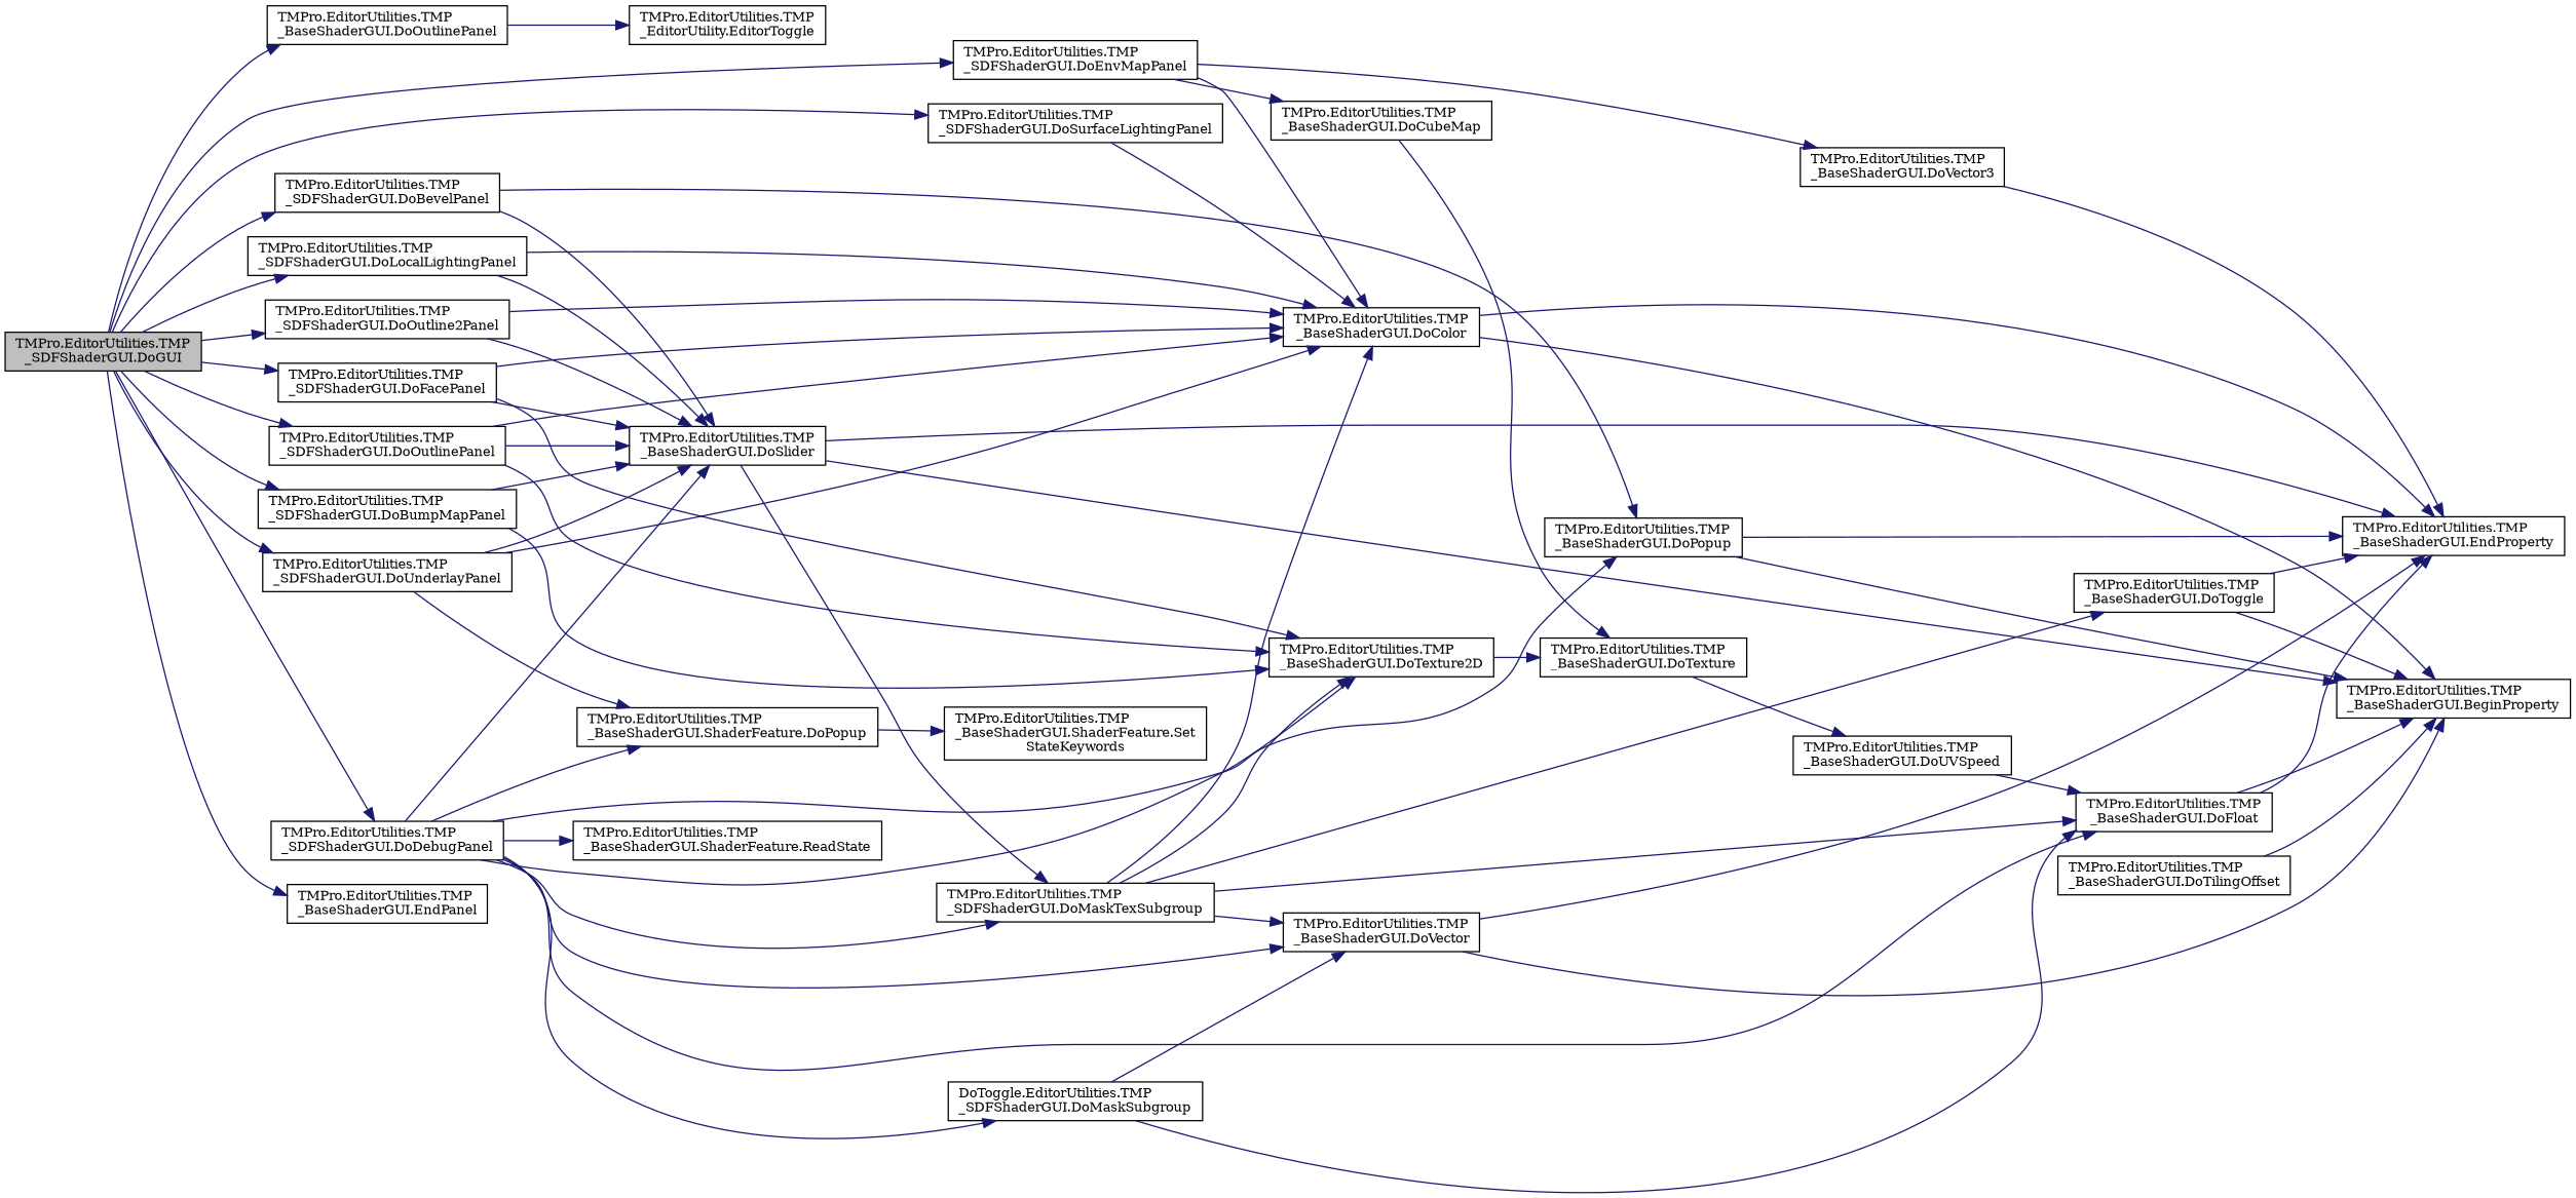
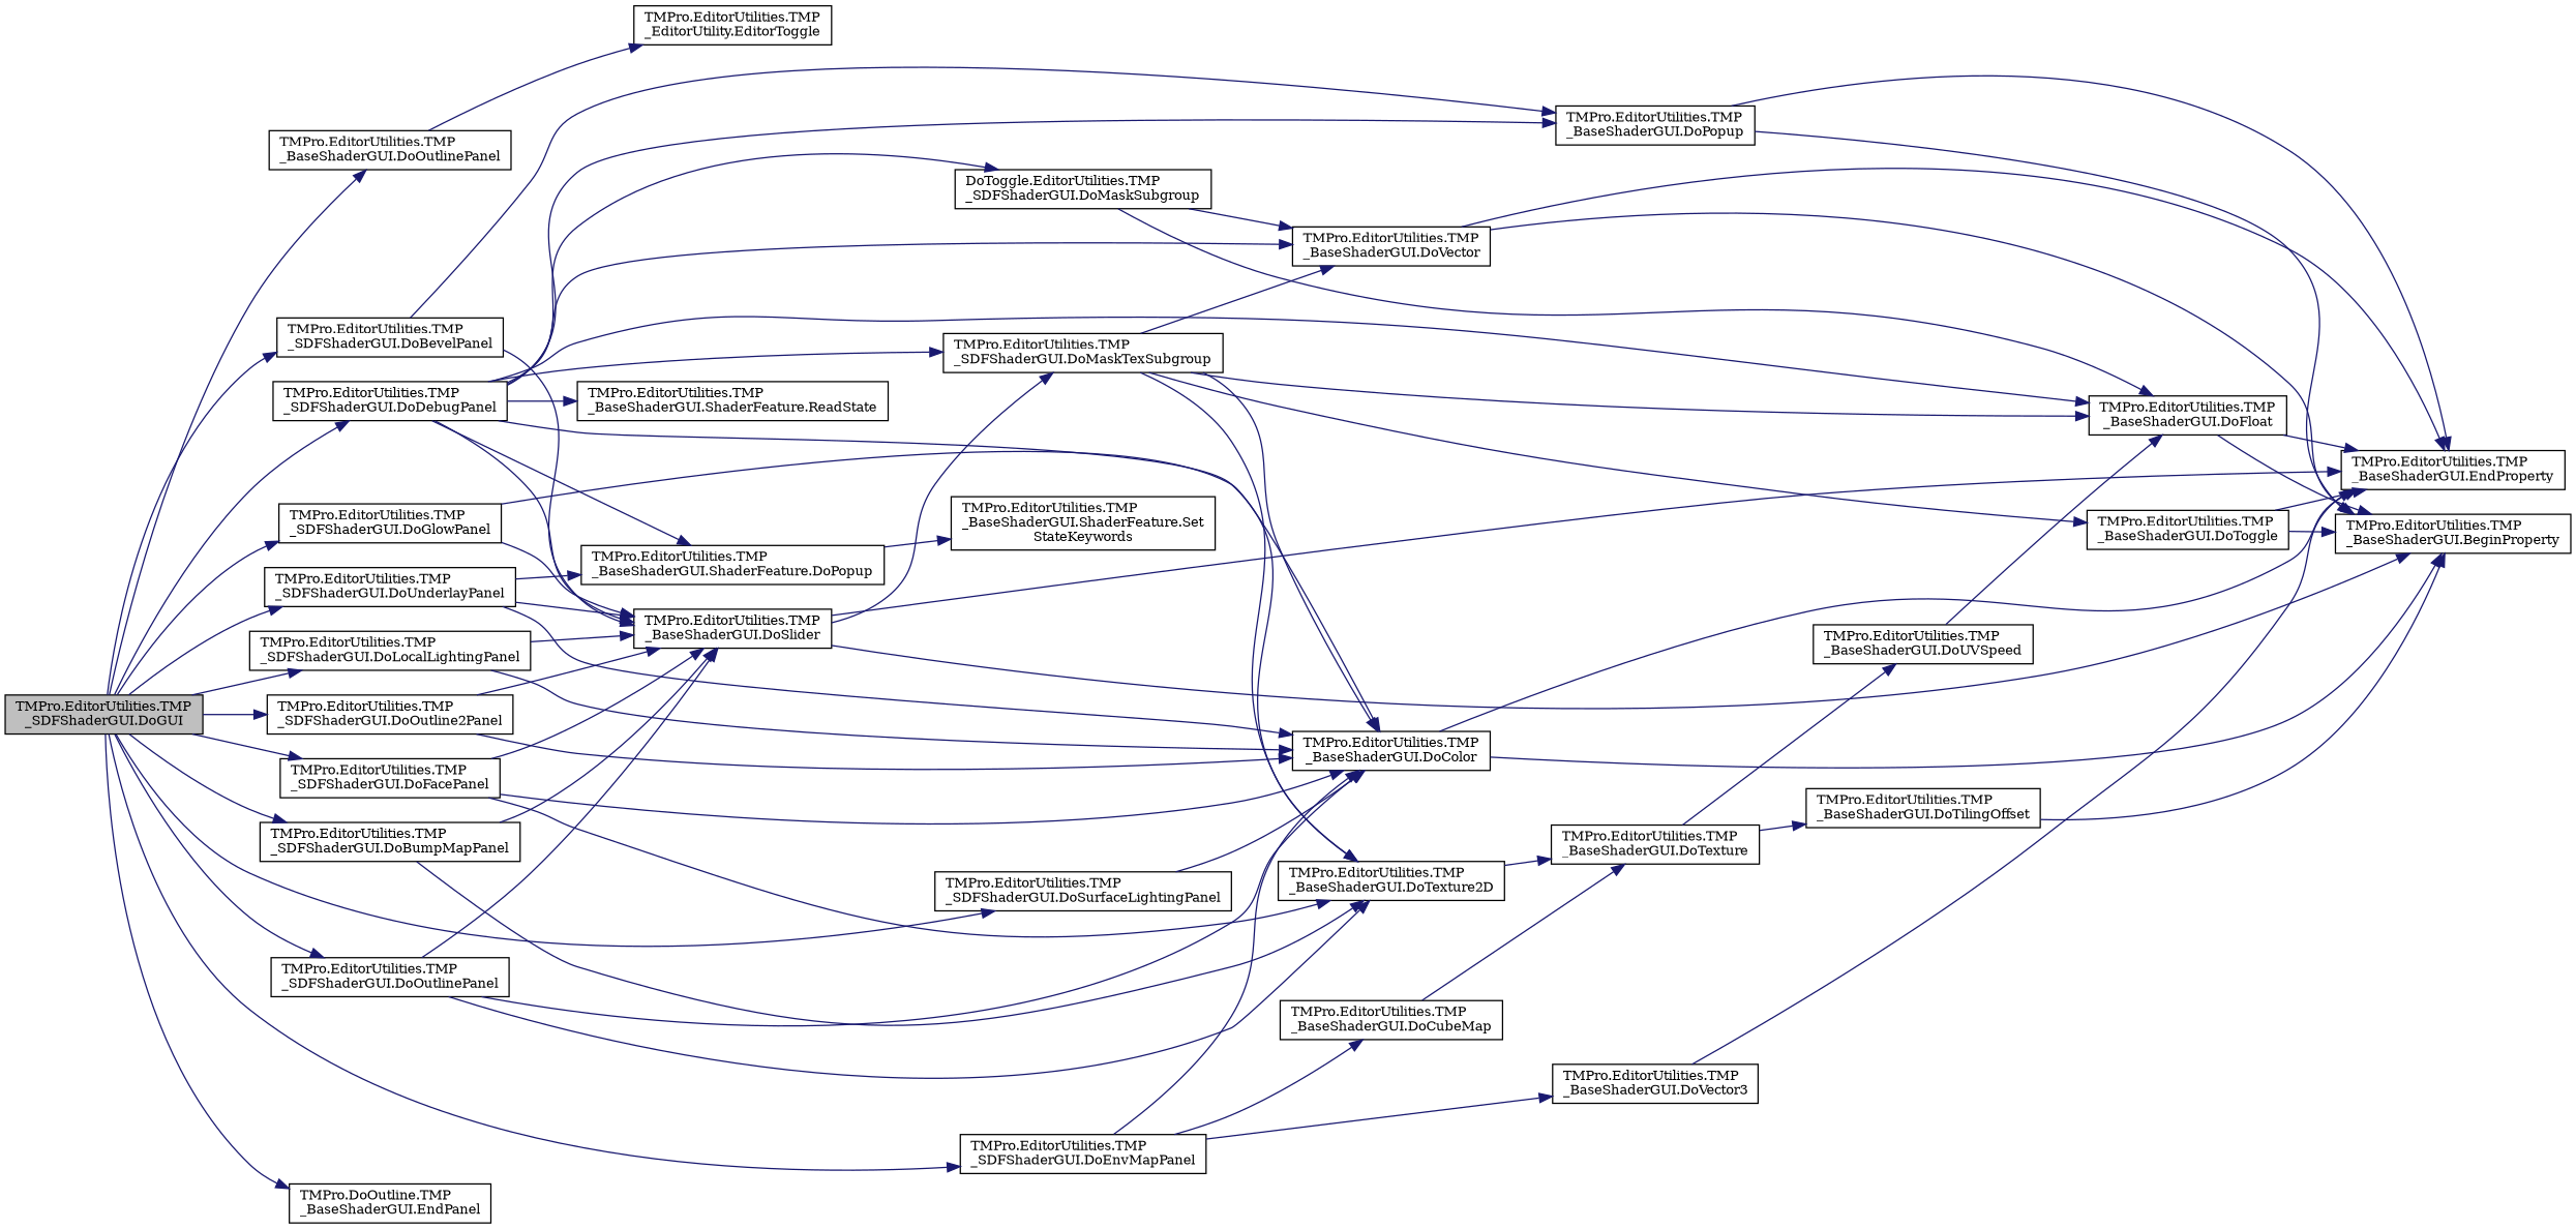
  digraph {
    fontname="DejaVu Serif"
    rankdir=LR
    node [color=black fillcolor=white fontname="DejaVu Serif" fontsize=10 shape=record style=filled]
    edge [color=midnightblue fontname="DejaVu Serif" fontsize=10 labelfontname=Helvetica labelfontsize=10 style=solid]
    n1 [fillcolor=grey75 fontcolor=black height=0.2 label="TMPro.EditorUtilities.TMP\l_SDFShaderGUI.DoGUI" width=0.4]
    n2 [height=0.2 label="TMPro.EditorUtilities.TMP\l_BaseShaderGUI.DoOutlinePanel" width=0.4]
    n3 [height=0.2 label="TMPro.EditorUtilities.TMP\l_SDFShaderGUI.DoBevelPanel" width=0.4]
    n4 [height=0.2 label="TMPro.EditorUtilities.TMP\l_SDFShaderGUI.DoBumpMapPanel" width=0.4]
    n5 [height=0.2 label="TMPro.EditorUtilities.TMP\l_SDFShaderGUI.DoDebugPanel" width=0.4]
    n6 [height=0.2 label="TMPro.EditorUtilities.TMP\l_SDFShaderGUI.DoEnvMapPanel" width=0.4]
    n7 [height=0.2 label="TMPro.EditorUtilities.TMP\l_SDFShaderGUI.DoFacePanel" width=0.4]
+   n8 [height=0.2 label="TMPro.EditorUtilities.TMP\l_SDFShaderGUI.DoGlowPanel" width=0.4]
    n9 [height=0.2 label="TMPro.EditorUtilities.TMP\l_SDFShaderGUI.DoLocalLightingPanel" width=0.4]
    n10 [height=0.2 label="TMPro.EditorUtilities.TMP\l_SDFShaderGUI.DoOutline2Panel" width=0.4]
    n11 [height=0.2 label="TMPro.EditorUtilities.TMP\l_SDFShaderGUI.DoOutlinePanel" width=0.4]
    n12 [height=0.2 label="TMPro.EditorUtilities.TMP\l_SDFShaderGUI.DoSurfaceLightingPanel" width=0.4]
    n13 [height=0.2 label="TMPro.EditorUtilities.TMP\l_SDFShaderGUI.DoUnderlayPanel" width=0.4]
-   n14 [height=0.2 label="TMPro.EditorUtilities.TMP\l_BaseShaderGUI.EndPanel" width=0.4]
+   n14 [height=0.2 label="TMPro.DoOutline.TMP\l_BaseShaderGUI.EndPanel" width=0.4]
    n15 [height=0.2 label="TMPro.EditorUtilities.TMP\l_EditorUtility.EditorToggle" width=0.4]
    n16 [height=0.2 label="TMPro.EditorUtilities.TMP\l_BaseShaderGUI.DoPopup" width=0.4]
    n17 [height=0.2 label="TMPro.EditorUtilities.TMP\l_BaseShaderGUI.DoSlider" width=0.4]
    n18 [height=0.2 label="TMPro.EditorUtilities.TMP\l_BaseShaderGUI.DoTexture2D" width=0.4]
    n19 [height=0.2 label="TMPro.EditorUtilities.TMP\l_BaseShaderGUI.DoFloat" width=0.4]
    n20 [height=0.2 label="DoToggle.EditorUtilities.TMP\l_SDFShaderGUI.DoMaskSubgroup" width=0.4]
    n21 [height=0.2 label="TMPro.EditorUtilities.TMP\l_BaseShaderGUI.DoVector" width=0.4]
    n22 [height=0.2 label="TMPro.EditorUtilities.TMP\l_SDFShaderGUI.DoMaskTexSubgroup" width=0.4]
    n23 [height=0.2 label="TMPro.EditorUtilities.TMP\l_BaseShaderGUI.ShaderFeature.DoPopup" width=0.4]
    n24 [height=0.2 label="TMPro.EditorUtilities.TMP\l_BaseShaderGUI.ShaderFeature.ReadState" width=0.4]
    n25 [height=0.2 label="TMPro.EditorUtilities.TMP\l_BaseShaderGUI.DoColor" width=0.4]
    n26 [height=0.2 label="TMPro.EditorUtilities.TMP\l_BaseShaderGUI.DoCubeMap" width=0.4]
    n27 [height=0.2 label="TMPro.EditorUtilities.TMP\l_BaseShaderGUI.DoVector3" width=0.4]
    n28 [height=0.2 label="TMPro.EditorUtilities.TMP\l_BaseShaderGUI.BeginProperty" width=0.4]
    n29 [height=0.2 label="TMPro.EditorUtilities.TMP\l_BaseShaderGUI.EndProperty" width=0.4]
    n30 [height=0.2 label="TMPro.EditorUtilities.TMP\l_BaseShaderGUI.DoTexture" width=0.4]
    n31 [height=0.2 label="TMPro.EditorUtilities.TMP\l_BaseShaderGUI.DoTilingOffset" width=0.4]
    n32 [height=0.2 label="TMPro.EditorUtilities.TMP\l_BaseShaderGUI.DoUVSpeed" width=0.4]
    n33 [height=0.2 label="TMPro.EditorUtilities.TMP\l_BaseShaderGUI.DoToggle" width=0.4]
    n34 [height=0.2 label="TMPro.EditorUtilities.TMP\l_BaseShaderGUI.ShaderFeature.Set\lStateKeywords" width=0.4]
    n1 -> n2
    n1 -> n3
    n1 -> n4
    n1 -> n5
    n1 -> n6
    n1 -> n7
+   n1 -> n8
    n1 -> n9
    n1 -> n10
    n1 -> n11
    n1 -> n12
    n1 -> n13
    n1 -> n14
    n2 -> n15
    n3 -> n16
    n3 -> n17
    n4 -> n17
    n4 -> n18
    n5 -> n16
    n5 -> n17
    n5 -> n18
    n5 -> n19
    n5 -> n20
    n5 -> n21
    n5 -> n22
    n5 -> n23
    n5 -> n24
    n6 -> n25
    n6 -> n26
    n6 -> n27
    n7 -> n17
    n7 -> n18
    n7 -> n25
+   n8 -> n17
+   n8 -> n25
    n9 -> n17
    n9 -> n25
    n10 -> n17
    n10 -> n25
    n11 -> n17
    n11 -> n18
    n11 -> n25
    n12 -> n25
    n13 -> n17
    n13 -> n23
    n13 -> n25
    n16 -> n28
    n16 -> n29
    n17 -> n22
    n17 -> n28
    n17 -> n29
    n18 -> n30
    n19 -> n28
    n19 -> n29
    n20 -> n19
    n20 -> n21
    n21 -> n28
    n21 -> n29
    n22 -> n18
    n22 -> n19
    n22 -> n21
    n22 -> n25
    n22 -> n33
    n23 -> n34
    n25 -> n28
    n25 -> n29
    n26 -> n30
    n27 -> n29
+   n30 -> n31
    n30 -> n32
    n31 -> n28
    n32 -> n19
    n33 -> n28
    n33 -> n29
  }
